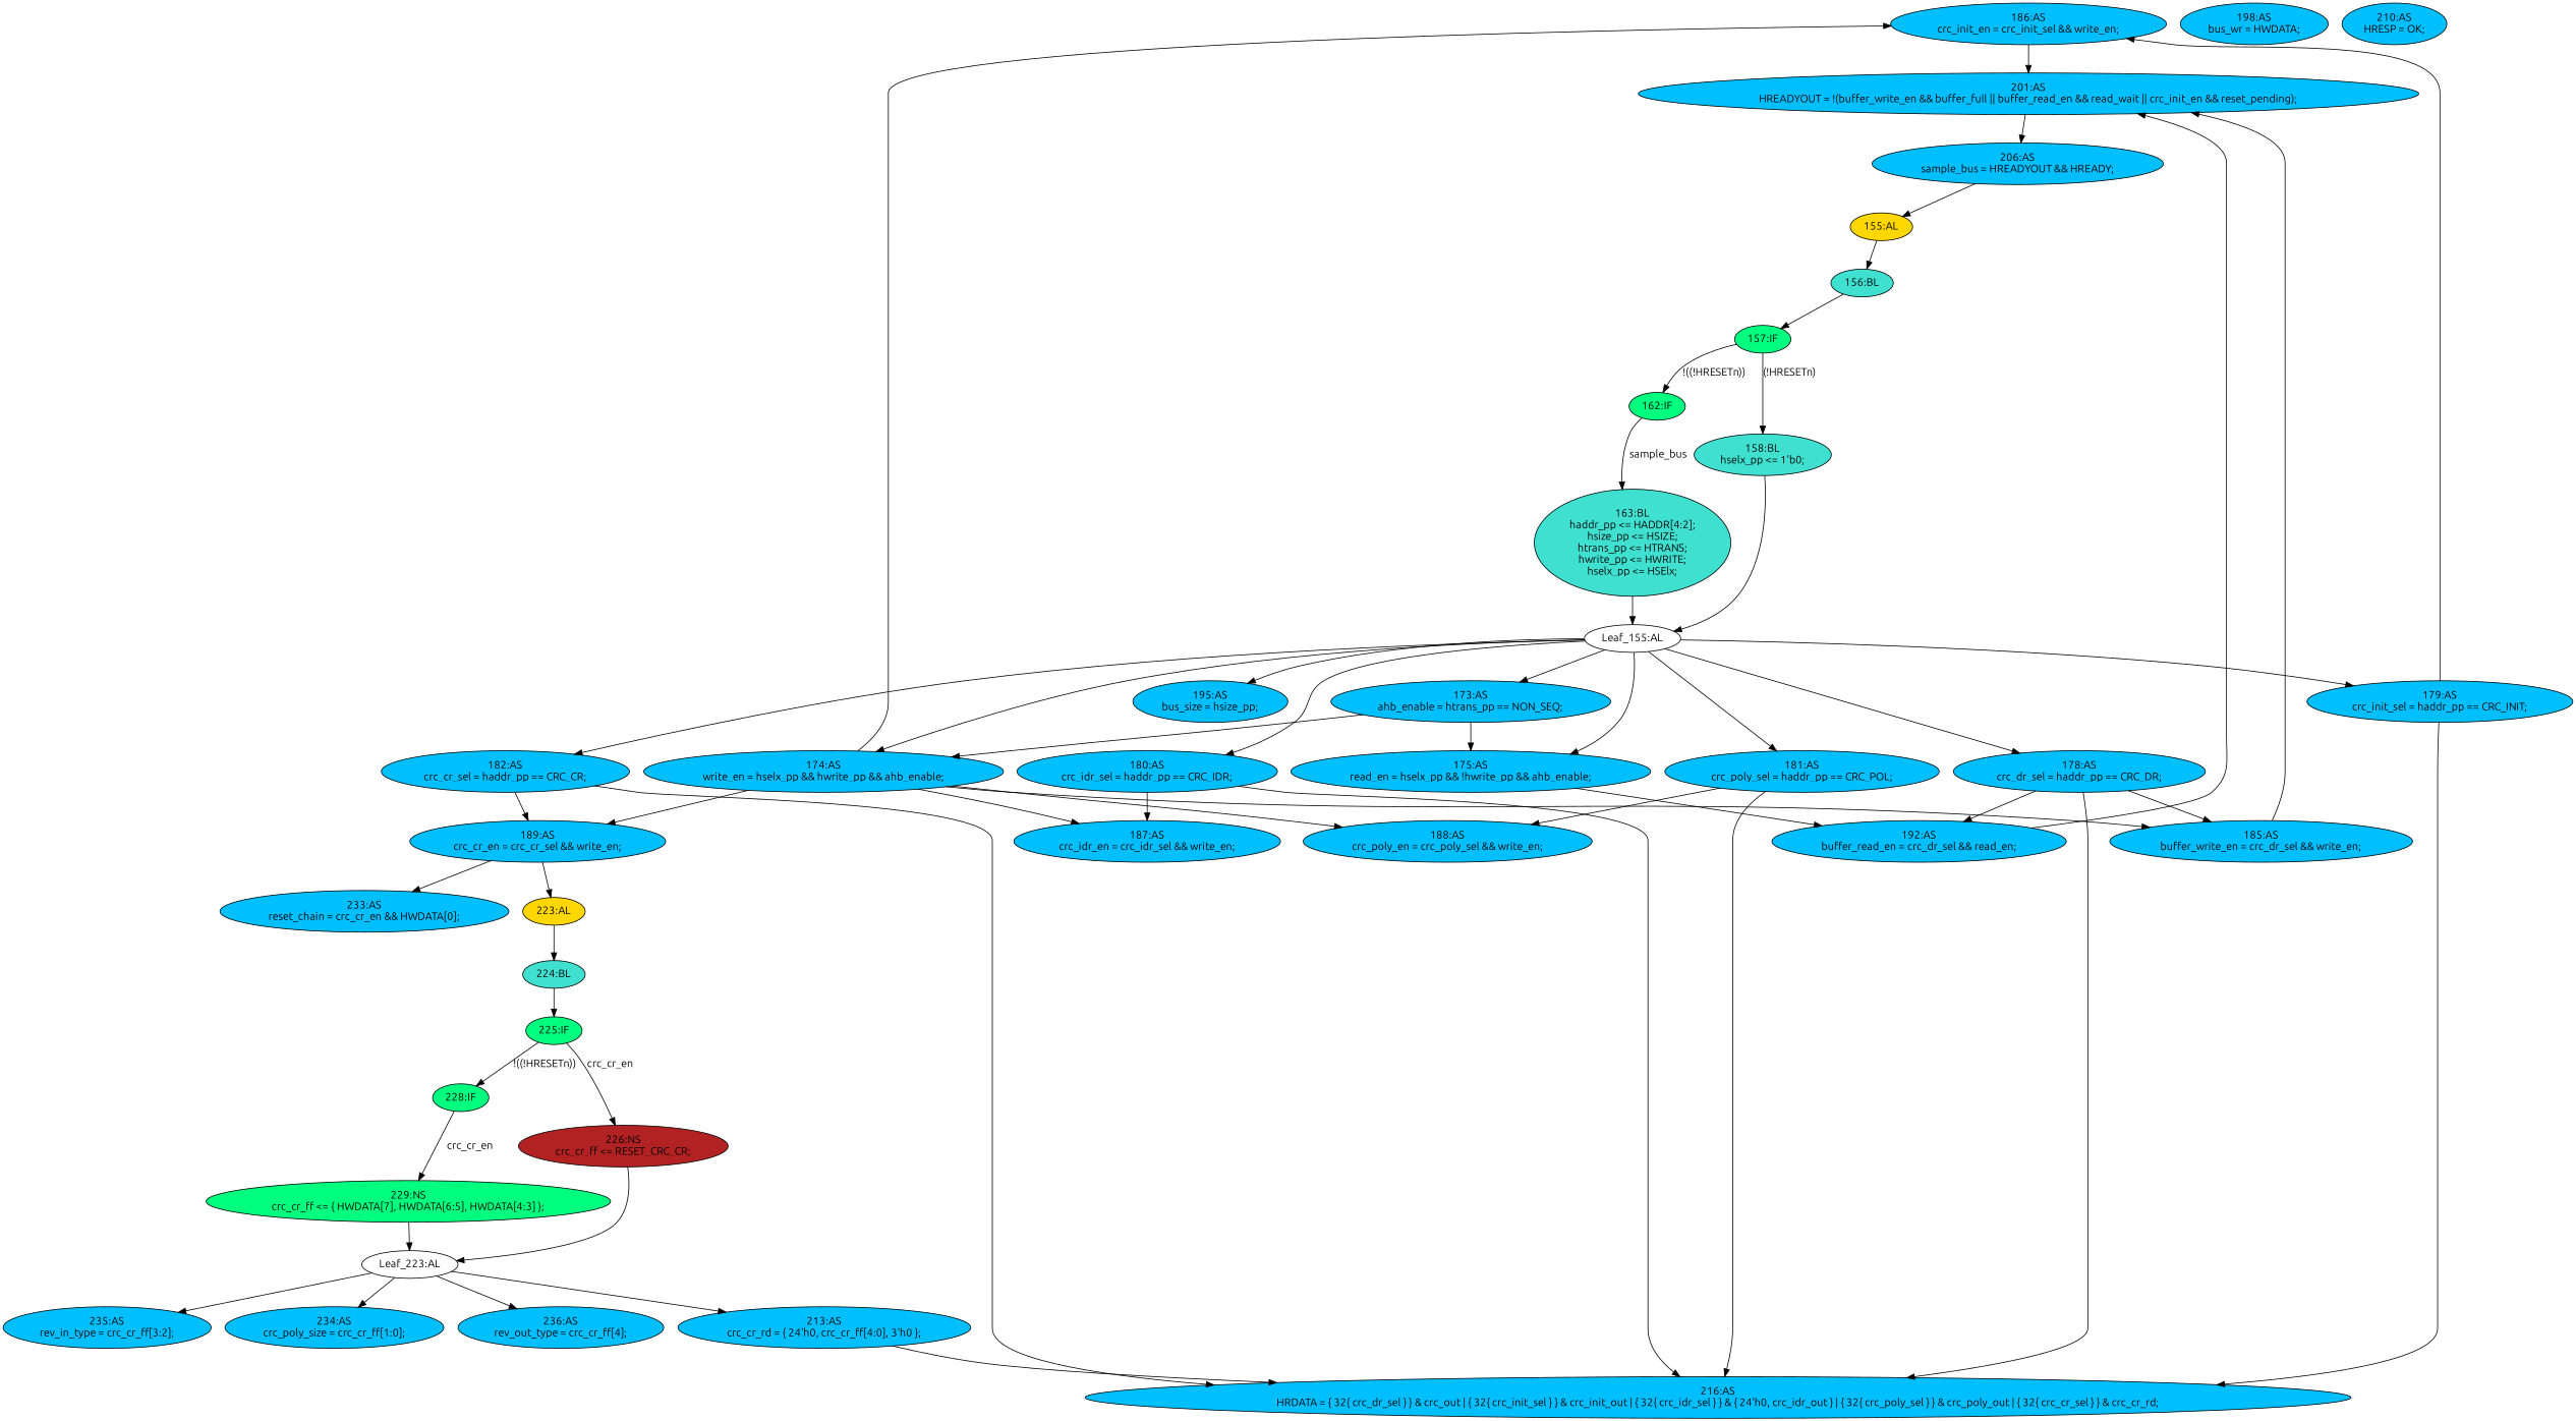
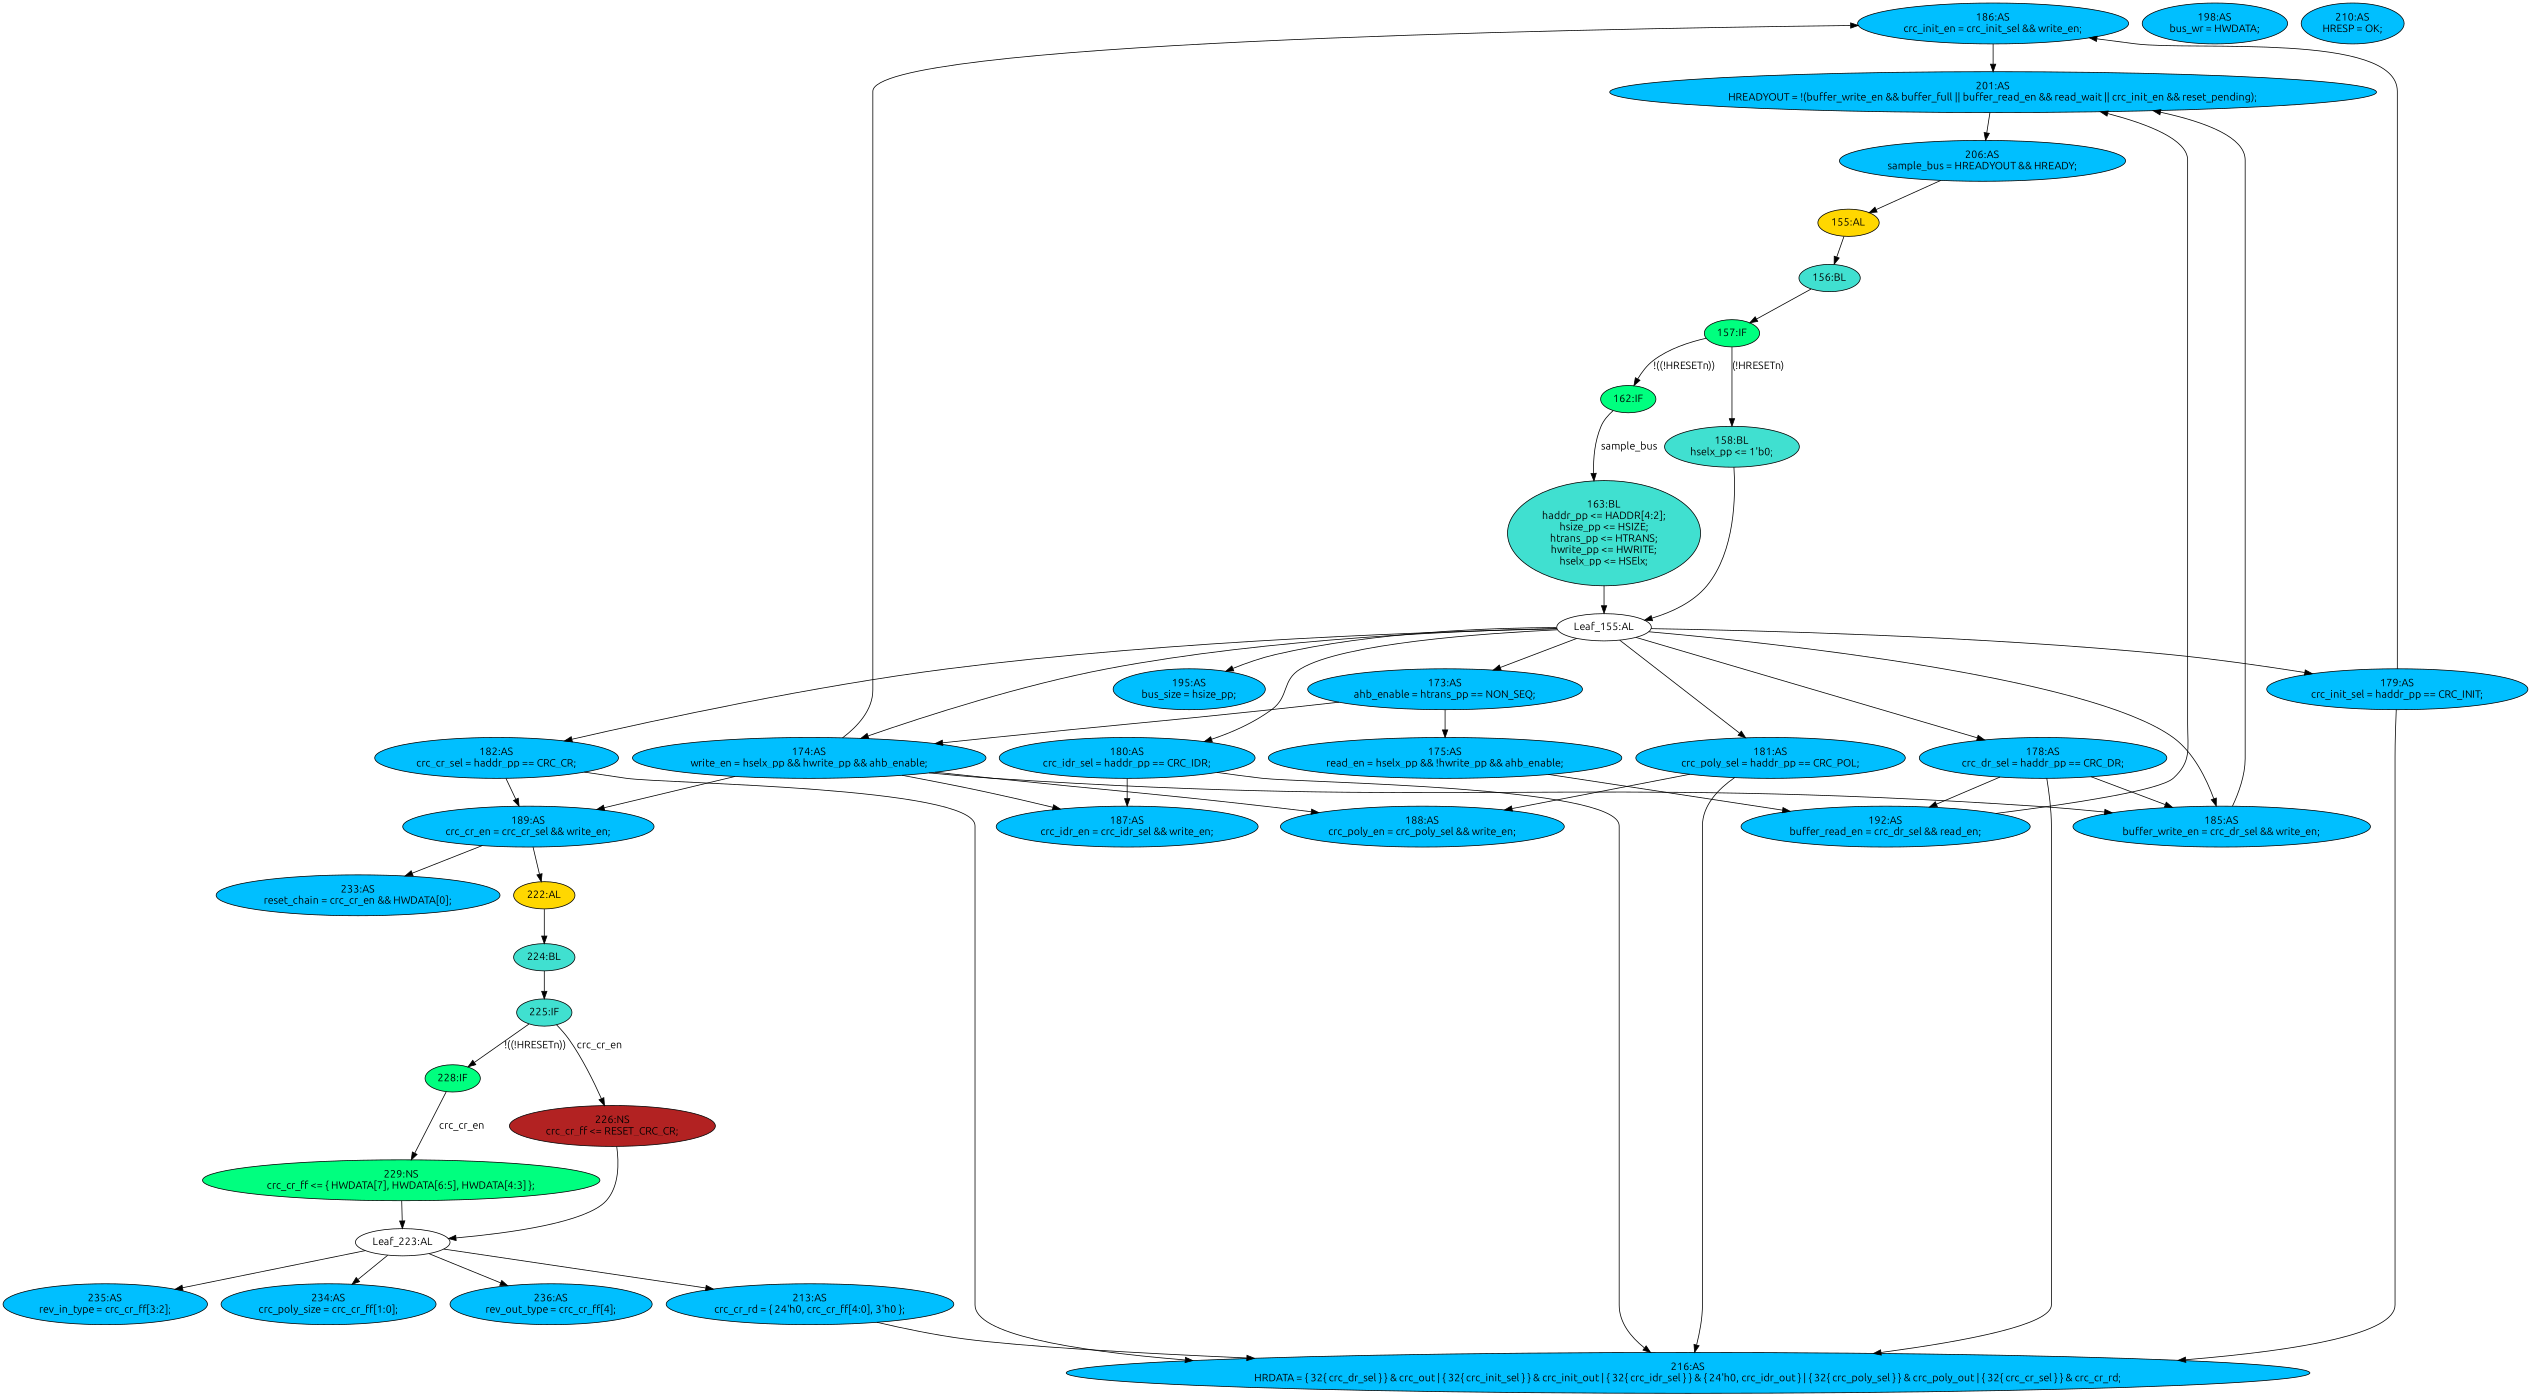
  strict digraph {
    fontname=Ubuntu
    node [fillcolor=deepskyblue fontname=Ubuntu statements="[]" style=filled typ=Assign]
    edge [fontname=Ubuntu]
    n1 [ast="<pyverilog.vparser.ast.Assign object at 0x7fba166ed510>" def_var="['crc_init_en']" label="186:AS\ncrc_init_en = crc_init_sel && write_en;" use_var="['crc_init_sel', 'write_en']"]
    n2 [ast="<pyverilog.vparser.ast.Assign object at 0x7fba166ef4d0>" def_var="['HREADYOUT']" label="201:AS\nHREADYOUT = !(buffer_write_en && buffer_full || buffer_read_en && read_wait || crc_init_en && reset_pending);" use_var="['buffer_write_en', 'buffer_full', 'buffer_read_en', 'read_wait', 'crc_init_en', 'reset_pending']"]
    n3 [ast="<pyverilog.vparser.ast.Assign object at 0x7fba166ef5d0>" def_var="['sample_bus']" label="206:AS\nsample_bus = HREADYOUT && HREADY;" use_var="['HREADYOUT', 'HREADY']"]
    n4 [ast="<pyverilog.vparser.ast.Always object at 0x7fba162e26d0>" clk_sens=False fillcolor=gold label="155:AL" sens="['HCLK']" typ=Always use_var="['HTRANS', 'HSIZE', 'sample_bus', 'HADDR', 'HWRITE', 'HSElx', 'HRESETn']"]
    n5 [ast="<pyverilog.vparser.ast.Assign object at 0x7fba166ed8d0>" def_var="['crc_poly_en']" label="188:AS\ncrc_poly_en = crc_poly_sel && write_en;" use_var="['crc_poly_sel', 'write_en']"]
    n6 [ast="<pyverilog.vparser.ast.Assign object at 0x7fba163172d0>" def_var="['ahb_enable']" label="173:AS\nahb_enable = htrans_pp == NON_SEQ;" use_var="['htrans_pp', 'NON_SEQ']"]
    n7 [ast="<pyverilog.vparser.ast.Assign object at 0x7fba16317490>" def_var="['write_en']" label="174:AS\nwrite_en = hselx_pp && hwrite_pp && ahb_enable;" use_var="['hselx_pp', 'hwrite_pp', 'ahb_enable']"]
    n8 [ast="<pyverilog.vparser.ast.Assign object at 0x7fba16317710>" def_var="['read_en']" label="175:AS\nread_en = hselx_pp && !hwrite_pp && ahb_enable;" use_var="['hselx_pp', 'hwrite_pp', 'ahb_enable']"]
    n9 [ast="<pyverilog.vparser.ast.Assign object at 0x7fba166ed310>" def_var="['buffer_write_en']" label="185:AS\nbuffer_write_en = crc_dr_sel && write_en;" use_var="['crc_dr_sel', 'write_en']"]
    n10 [ast="<pyverilog.vparser.ast.Assign object at 0x7fba166ed6d0>" def_var="['crc_idr_en']" label="187:AS\ncrc_idr_en = crc_idr_sel && write_en;" use_var="['crc_idr_sel', 'write_en']"]
    n11 [ast="<pyverilog.vparser.ast.Assign object at 0x7fba166eda90>" def_var="['crc_cr_en']" label="189:AS\ncrc_cr_en = crc_cr_sel && write_en;" use_var="['crc_cr_sel', 'write_en']"]
    n12 [ast="<pyverilog.vparser.ast.Assign object at 0x7fba166edc90>" def_var="['buffer_read_en']" label="192:AS\nbuffer_read_en = crc_dr_sel && read_en;" use_var="['crc_dr_sel', 'read_en']"]
    n13 [ast="<pyverilog.vparser.ast.Assign object at 0x7fba162a2110>" def_var="['reset_chain']" label="233:AS\nreset_chain = crc_cr_en && HWDATA[0];" use_var="['crc_cr_en', 'HWDATA']"]
-   n14 [ast="<pyverilog.vparser.ast.Always object at 0x7fba166f5810>" clk_sens=False fillcolor=gold label="223:AL" sens="['HCLK']" typ=Always use_var="['HWDATA', 'RESET_CRC_CR', 'crc_cr_en', 'HRESETn']"]
+   n14 [ast="<pyverilog.vparser.ast.Always object at 0x7fba166f5810>" clk_sens=False fillcolor=gold label="222:AL" sens="['HCLK']" typ=Always use_var="['HWDATA', 'RESET_CRC_CR', 'crc_cr_en', 'HRESETn']"]
    n15 [ast="<pyverilog.vparser.ast.Assign object at 0x7fba162a2550>" def_var="['rev_in_type']" label="235:AS\nrev_in_type = crc_cr_ff[3:2];" use_var="['crc_cr_ff']"]
    n16 [ast="<pyverilog.vparser.ast.Block object at 0x7fba16317090>" fillcolor=turquoise label="163:BL\nhaddr_pp <= HADDR[4:2];\nhsize_pp <= HSIZE;\nhtrans_pp <= HTRANS;\nhwrite_pp <= HWRITE;\nhselx_pp <= HSElx;" statements="[<pyverilog.vparser.ast.NonblockingSubstitution object at 0x7fba162e2c50>, <pyverilog.vparser.ast.NonblockingSubstitution object at 0x7fba162e2e10>, <pyverilog.vparser.ast.NonblockingSubstitution object at 0x7fba162e2f50>, <pyverilog.vparser.ast.NonblockingSubstitution object at 0x7fba163170d0>, <pyverilog.vparser.ast.NonblockingSubstitution object at 0x7fba16317210>]" typ=Block]
    n17 [def_var="['htrans_pp', 'hselx_pp', 'haddr_pp', 'hsize_pp', 'hwrite_pp']" label="Leaf_155:AL" fillcolor="" statements="" style="" typ=""]
    n18 [ast="<pyverilog.vparser.ast.Assign object at 0x7fba16317f10>" def_var="['crc_poly_sel']" label="181:AS\ncrc_poly_sel = haddr_pp == CRC_POL;" use_var="['haddr_pp', 'CRC_POL']"]
    n19 [ast="<pyverilog.vparser.ast.Assign object at 0x7fba166ed110>" def_var="['crc_cr_sel']" label="182:AS\ncrc_cr_sel = haddr_pp == CRC_CR;" use_var="['haddr_pp', 'CRC_CR']"]
    n20 [ast="<pyverilog.vparser.ast.Assign object at 0x7fba16317b50>" def_var="['crc_init_sel']" label="179:AS\ncrc_init_sel = haddr_pp == CRC_INIT;" use_var="['haddr_pp', 'CRC_INIT']"]
    n21 [ast="<pyverilog.vparser.ast.Assign object at 0x7fba166eddd0>" def_var="['bus_size']" label="195:AS\nbus_size = hsize_pp;" use_var="['hsize_pp']"]
    n22 [ast="<pyverilog.vparser.ast.Assign object at 0x7fba16317950>" def_var="['crc_dr_sel']" label="178:AS\ncrc_dr_sel = haddr_pp == CRC_DR;" use_var="['haddr_pp', 'CRC_DR']"]
    n23 [ast="<pyverilog.vparser.ast.Assign object at 0x7fba16317d10>" def_var="['crc_idr_sel']" label="180:AS\ncrc_idr_sel = haddr_pp == CRC_IDR;" use_var="['haddr_pp', 'CRC_IDR']"]
    n24 [ast="<pyverilog.vparser.ast.Assign object at 0x7fba166f5590>" def_var="['HRDATA']" label="216:AS\nHRDATA = { 32{ crc_dr_sel } } & crc_out | { 32{ crc_init_sel } } & crc_init_out | { 32{ crc_idr_sel } } & { 24'h0, crc_idr_out } | { 32{ crc_poly_sel } } & crc_poly_out | { 32{ crc_cr_sel } } & crc_cr_rd;" use_var="['crc_dr_sel', 'crc_out', 'crc_init_sel', 'crc_init_out', 'crc_idr_sel', 'crc_idr_out', 'crc_poly_sel', 'crc_poly_out', 'crc_cr_sel', 'crc_cr_rd']"]
    n25 [def_var="['crc_cr_ff']" label="Leaf_223:AL" fillcolor="" statements="" style="" typ=""]
    n26 [ast="<pyverilog.vparser.ast.Assign object at 0x7fba162a2350>" def_var="['crc_poly_size']" label="234:AS\ncrc_poly_size = crc_cr_ff[1:0];" use_var="['crc_cr_ff']"]
    n27 [ast="<pyverilog.vparser.ast.Assign object at 0x7fba162a2790>" def_var="['rev_out_type']" label="236:AS\nrev_out_type = crc_cr_ff[4];" use_var="['crc_cr_ff']"]
    n28 [ast="<pyverilog.vparser.ast.Assign object at 0x7fba166efa10>" def_var="['crc_cr_rd']" label="213:AS\ncrc_cr_rd = { 24'h0, crc_cr_ff[4:0], 3'h0 };" use_var="['crc_cr_ff']"]
    n29 [ast="<pyverilog.vparser.ast.NonblockingSubstitution object at 0x7fba166f5f10>" fillcolor=springgreen label="229:NS\ncrc_cr_ff <= { HWDATA[7], HWDATA[6:5], HWDATA[4:3] };" statements="[<pyverilog.vparser.ast.NonblockingSubstitution object at 0x7fba166f5f10>]" typ=NonblockingSubstitution]
    n30 [ast="<pyverilog.vparser.ast.Block object at 0x7fba162e2750>" fillcolor=turquoise label="156:BL" typ=Block]
    n31 [ast="<pyverilog.vparser.ast.NonblockingSubstitution object at 0x7fba166f5a50>" fillcolor=firebrick label="226:NS\ncrc_cr_ff <= RESET_CRC_CR;" statements="[<pyverilog.vparser.ast.NonblockingSubstitution object at 0x7fba166f5a50>]" typ=NonblockingSubstitution]
    n32 [ast="<pyverilog.vparser.ast.IfStatement object at 0x7fba162e2a90>" fillcolor=springgreen label="162:IF" typ=IfStatement]
    n33 [ast="<pyverilog.vparser.ast.Block object at 0x7fba166f5890>" fillcolor=turquoise label="224:BL" typ=Block]
    n34 [ast="<pyverilog.vparser.ast.IfStatement object at 0x7fba162e28d0>" fillcolor=springgreen label="157:IF" typ=IfStatement]
    n35 [ast="<pyverilog.vparser.ast.Block object at 0x7fba162e2590>" fillcolor=turquoise label="158:BL\nhselx_pp <= 1'b0;" statements="[<pyverilog.vparser.ast.NonblockingSubstitution object at 0x7fba162e2910>]" typ=Block]
-   n36 [ast="<pyverilog.vparser.ast.IfStatement object at 0x7fba166f5a90>" fillcolor=springgreen label="225:IF" typ=IfStatement]
+   n36 [ast="<pyverilog.vparser.ast.IfStatement object at 0x7fba166f5a90>" fillcolor=turquoise label="225:IF" typ=IfStatement]
    n37 [ast="<pyverilog.vparser.ast.IfStatement object at 0x7fba166f5b90>" fillcolor=springgreen label="228:IF" typ=IfStatement]
    n38 [ast="<pyverilog.vparser.ast.Assign object at 0x7fba166edf10>" def_var="['bus_wr']" label="198:AS\nbus_wr = HWDATA;" use_var="['HWDATA']"]
    n39 [ast="<pyverilog.vparser.ast.Assign object at 0x7fba166ef710>" def_var="['HRESP']" label="210:AS\nHRESP = OK;" use_var="['OK']"]
    n1 -> n2
    n2 -> n3
    n3 -> n4
    n4 -> n30 [cond="[]" lineno=None]
    n6 -> n7
    n6 -> n8
    n7 -> n1
    n7 -> n5
    n7 -> n9
    n7 -> n10
    n7 -> n11
    n8 -> n12
    n9 -> n2
    n11 -> n13
    n11 -> n14
    n12 -> n2
    n14 -> n33 [cond="[]" lineno=None]
    n16 -> n17 [cond="[]" lineno=None]
    n17 -> n6
    n17 -> n7
-   n17 -> n8
+   n17 -> n9
    n17 -> n18
    n17 -> n19
    n17 -> n20
    n17 -> n21
    n17 -> n22
    n17 -> n23
    n18 -> n5
    n18 -> n24
    n19 -> n11
    n19 -> n24
    n20 -> n1
    n20 -> n24
    n22 -> n9
    n22 -> n12
    n22 -> n24
    n23 -> n10
    n23 -> n24
    n25 -> n15
    n25 -> n26
    n25 -> n27
    n25 -> n28
    n28 -> n24
    n29 -> n25 [cond="[]" lineno=None]
    n30 -> n34 [cond="[]" lineno=None]
    n31 -> n25 [cond="[]" lineno=None]
    n32 -> n16 [cond="['sample_bus']" label=sample_bus lineno=162]
    n33 -> n36 [cond="[]" lineno=None]
    n34 -> n32 [cond="['HRESETn']" label="!((!HRESETn))" lineno=157]
    n34 -> n35 [cond="['HRESETn']" label="(!HRESETn)" lineno=157]
    n35 -> n17 [cond="[]" lineno=None]
    n36 -> n31 [cond="['HRESETn']" label=crc_cr_en lineno=225]
    n36 -> n37 [cond="['HRESETn']" label="!((!HRESETn))" lineno=225]
    n37 -> n29 [cond="['crc_cr_en']" label=crc_cr_en lineno=228]
  }
